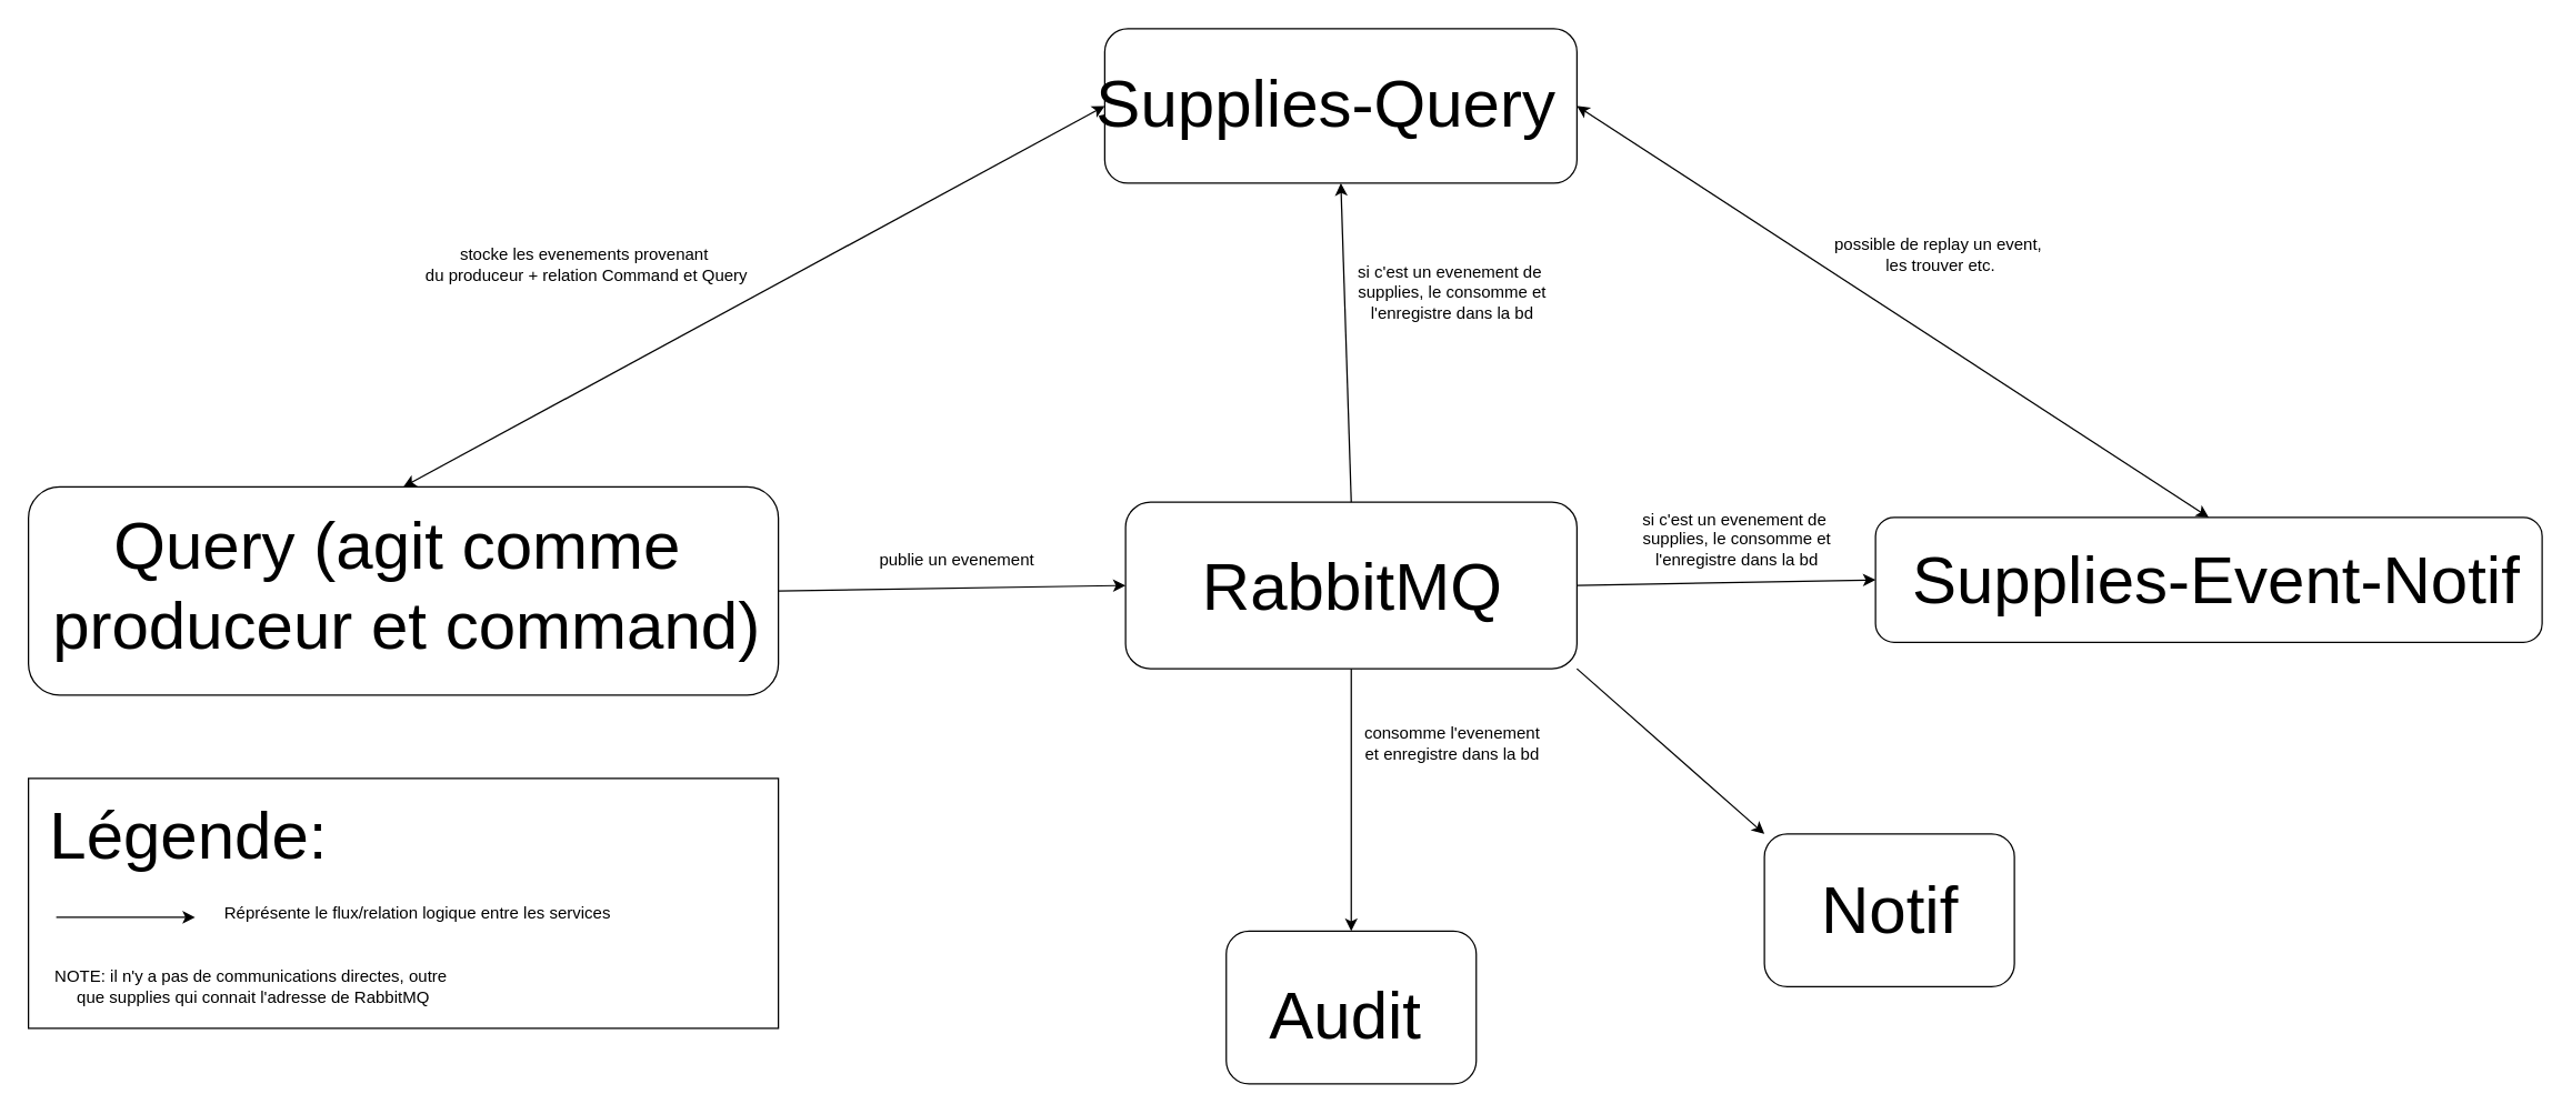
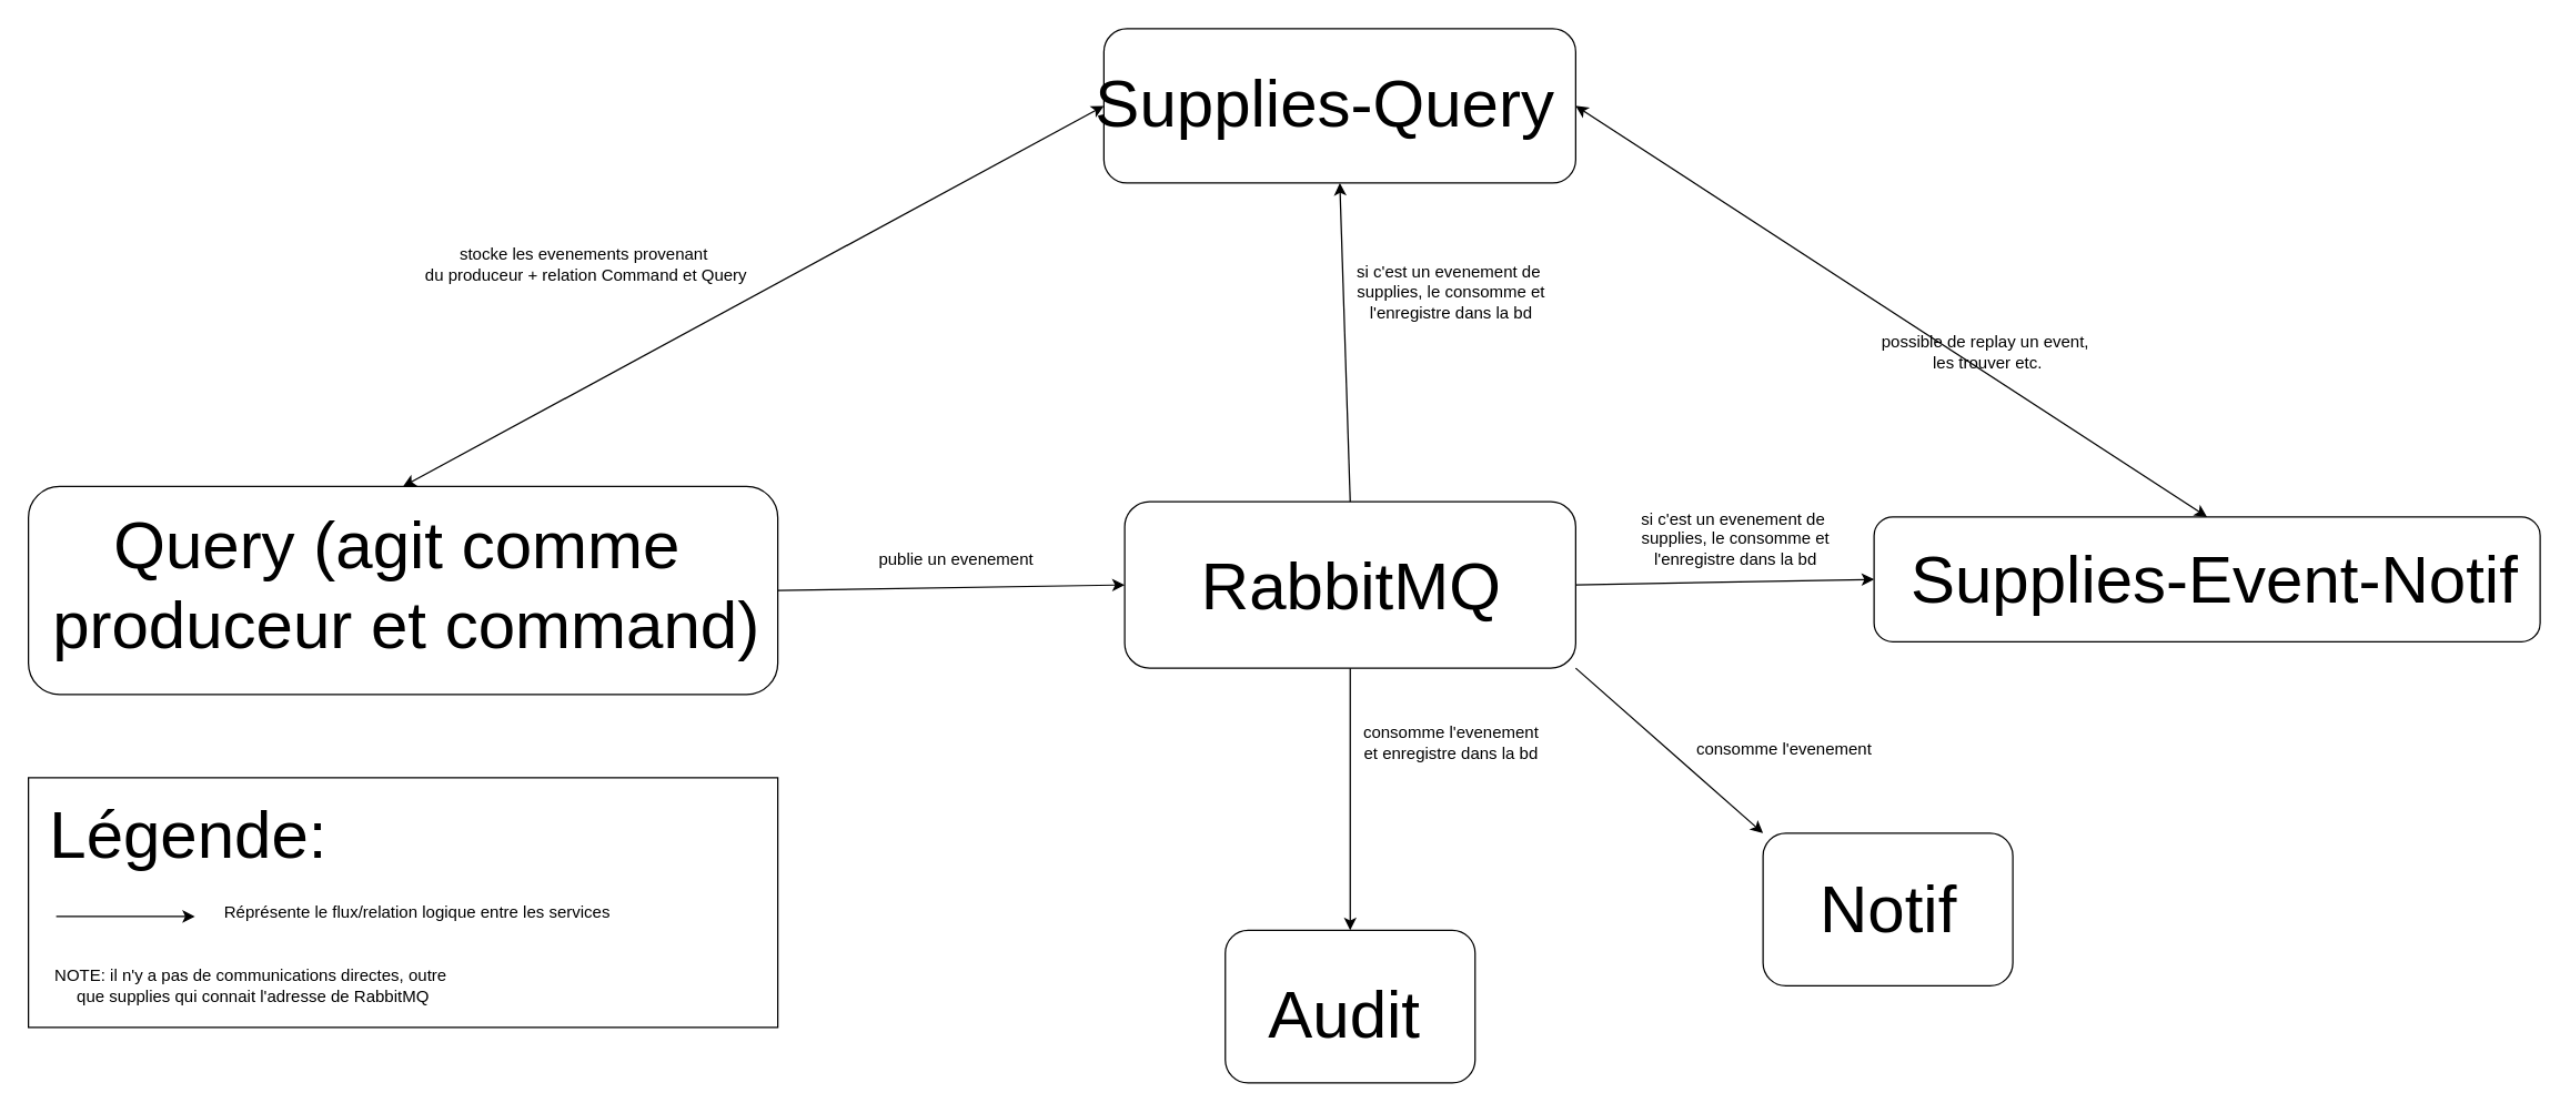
  <mxCell id="0" />
  <mxCell id="1" parent="0" />
  <mxCell id="2" value="" style="rounded=1;whiteSpace=wrap;html=1;strokeColor=light-dark(#000000,#3415FF);" parent="1" vertex="1"><mxGeometry x="882.5" y="670" width="180" height="110" as="geometry" /></mxCell>
  <mxCell id="3" value="" style="rounded=1;whiteSpace=wrap;html=1;strokeColor=light-dark(#000000,#3415FF);" parent="1" vertex="1"><mxGeometry x="795" y="20" width="340" height="111.27" as="geometry" /></mxCell>
  <mxCell id="4" value="" style="rounded=1;whiteSpace=wrap;html=1;strokeColor=light-dark(#000000,#3415FF);" parent="1" vertex="1"><mxGeometry x="1350" y="372" width="480" height="90" as="geometry" /></mxCell>
  <mxCell id="5" value="" style="rounded=1;whiteSpace=wrap;html=1;strokeColor=light-dark(#000000,#3333FF);" parent="1" vertex="1"><mxGeometry x="20" y="350" width="540" height="150" as="geometry" /></mxCell>
  <mxCell id="6" value="&lt;font style=&quot;font-size: 48px;&quot;&gt;Query (agit comme&amp;nbsp;&lt;/font&gt;&lt;div&gt;&lt;font style=&quot;font-size: 48px;&quot;&gt;produceur et command)&lt;/font&gt;&lt;/div&gt;" style="text;html=1;align=center;verticalAlign=middle;resizable=1;points=[];autosize=0;strokeColor=none;fillColor=none;" parent="1" vertex="1"><mxGeometry x="206.5" y="380" width="170" height="82" as="geometry" /></mxCell>
  <mxCell id="7" value="&lt;font style=&quot;font-size: 48px;&quot;&gt;Audit&lt;/font&gt;" style="text;html=1;align=center;verticalAlign=middle;resizable=1;points=[];autosize=0;strokeColor=none;fillColor=none;" parent="1" vertex="1"><mxGeometry x="882.5" y="690" width="170" height="82" as="geometry" /></mxCell>
  <mxCell id="8" value="&lt;span style=&quot;font-size: 48px;&quot;&gt;Supplies-Event-Notif&lt;/span&gt;" style="text;html=1;align=center;verticalAlign=middle;resizable=1;points=[];autosize=0;strokeColor=none;fillColor=none;" parent="1" vertex="1"><mxGeometry x="1510" y="376" width="170" height="82" as="geometry" /></mxCell>
  <mxCell id="9" value="&lt;span style=&quot;font-size: 48px;&quot;&gt;Supplies-Query&lt;/span&gt;" style="text;html=1;align=center;verticalAlign=middle;resizable=1;points=[];autosize=0;strokeColor=none;fillColor=none;" parent="1" vertex="1"><mxGeometry x="869" y="33.27" width="170" height="82" as="geometry" /></mxCell>
  <mxCell id="10" value="" style="rounded=1;whiteSpace=wrap;html=1;strokeColor=light-dark(#000000,#3333FF);" parent="1" vertex="1"><mxGeometry x="810" y="361" width="325" height="120" as="geometry" /></mxCell>
  <mxCell id="11" value="&lt;font style=&quot;font-size: 48px;&quot;&gt;RabbitMQ&lt;/font&gt;" style="text;html=1;align=center;verticalAlign=middle;resizable=1;points=[];autosize=0;strokeColor=none;fillColor=none;" parent="1" vertex="1"><mxGeometry x="887.5" y="381" width="170" height="82" as="geometry" /></mxCell>
  <mxCell id="12" value="" style="endArrow=classic;html=1;rounded=0;entryX=0;entryY=0.5;entryDx=0;entryDy=0;exitX=1;exitY=0.5;exitDx=0;exitDy=0;" parent="1" source="5" target="10" edge="1"><mxGeometry width="50" height="50" relative="1" as="geometry"><mxPoint x="330" y="630" as="sourcePoint" /><mxPoint x="380" y="580" as="targetPoint" /></mxGeometry></mxCell>
  <mxCell id="13" value="publie un evenement&amp;nbsp;" style="text;html=1;align=center;verticalAlign=middle;resizable=0;points=[];autosize=1;strokeColor=none;fillColor=none;" parent="1" vertex="1"><mxGeometry x="620" y="388" width="140" height="30" as="geometry" /></mxCell>
  <mxCell id="14" value="" style="endArrow=classic;html=1;rounded=0;entryX=0.5;entryY=0;entryDx=0;entryDy=0;exitX=0.5;exitY=1;exitDx=0;exitDy=0;" parent="1" source="10" target="2" edge="1"><mxGeometry width="50" height="50" relative="1" as="geometry"><mxPoint x="1010" y="650" as="sourcePoint" /><mxPoint x="1060" y="600" as="targetPoint" /></mxGeometry></mxCell>
  <mxCell id="15" value="consomme l'evenement&lt;div&gt;et enregistre dans la bd&lt;/div&gt;" style="text;html=1;align=center;verticalAlign=middle;resizable=0;points=[];autosize=1;strokeColor=none;fillColor=none;" parent="1" vertex="1"><mxGeometry x="970" y="515" width="150" height="40" as="geometry" /></mxCell>
  <mxCell id="16" value="" style="endArrow=classic;html=1;rounded=0;entryX=0;entryY=0.5;entryDx=0;entryDy=0;exitX=1;exitY=0.5;exitDx=0;exitDy=0;" parent="1" source="10" target="4" edge="1"><mxGeometry width="50" height="50" relative="1" as="geometry"><mxPoint x="590" y="640" as="sourcePoint" /><mxPoint x="640" y="590" as="targetPoint" /></mxGeometry></mxCell>
  <mxCell id="17" value="si c'est un evenement de&amp;nbsp;&lt;div&gt;supplies, le consomme et&lt;/div&gt;&lt;div&gt;l'enregistre dans la bd&lt;/div&gt;" style="text;html=1;align=center;verticalAlign=middle;resizable=0;points=[];autosize=1;strokeColor=none;fillColor=none;" parent="1" vertex="1"><mxGeometry x="1170" y="358" width="160" height="60" as="geometry" /></mxCell>
  <mxCell id="18" value="" style="endArrow=classic;html=1;rounded=0;entryX=0.5;entryY=1;entryDx=0;entryDy=0;exitX=0.5;exitY=0;exitDx=0;exitDy=0;" parent="1" source="10" target="3" edge="1"><mxGeometry width="50" height="50" relative="1" as="geometry"><mxPoint x="1330" y="590" as="sourcePoint" /><mxPoint x="1330" y="779" as="targetPoint" /></mxGeometry></mxCell>
  <mxCell id="19" value="si c'est un evenement de&amp;nbsp;&lt;div&gt;supplies, le consomme et&lt;/div&gt;&lt;div&gt;l'enregistre dans la bd&lt;/div&gt;" style="text;html=1;align=center;verticalAlign=middle;resizable=0;points=[];autosize=1;strokeColor=none;fillColor=none;" parent="1" vertex="1"><mxGeometry x="965" y="180" width="160" height="60" as="geometry" /></mxCell>
  <mxCell id="20" value="" style="endArrow=classic;startArrow=classic;html=1;rounded=0;entryX=0.5;entryY=0;entryDx=0;entryDy=0;exitX=1;exitY=0.5;exitDx=0;exitDy=0;" parent="1" source="3" target="4" edge="1"><mxGeometry width="50" height="50" relative="1" as="geometry"><mxPoint x="1180" y="190" as="sourcePoint" /><mxPoint x="1230" y="140" as="targetPoint" /></mxGeometry></mxCell>
- <mxCell id="21" value="possible de replay un event,&lt;div&gt;&amp;nbsp;les trouver etc.&lt;/div&gt;" style="text;html=1;align=center;verticalAlign=middle;resizable=0;points=[];autosize=1;strokeColor=none;fillColor=none;" parent="1" vertex="1"><mxGeometry x="1310" y="163" width="170" height="40" as="geometry" /></mxCell>
+ <mxCell id="21" value="possible de replay un event,&lt;div&gt;&amp;nbsp;les trouver etc.&lt;/div&gt;" style="text;html=1;align=center;verticalAlign=middle;resizable=0;points=[];autosize=1;strokeColor=none;fillColor=none;" parent="1" vertex="1"><mxGeometry x="1345" y="233" width="170" height="40" as="geometry" /></mxCell>
  <mxCell id="22" value="" style="endArrow=classic;startArrow=classic;html=1;rounded=0;entryX=0;entryY=0.5;entryDx=0;entryDy=0;exitX=0.5;exitY=0;exitDx=0;exitDy=0;" parent="1" source="5" target="3" edge="1"><mxGeometry width="50" height="50" relative="1" as="geometry"><mxPoint x="530" y="280" as="sourcePoint" /><mxPoint x="580" y="230" as="targetPoint" /></mxGeometry></mxCell>
  <mxCell id="23" value="stocke les evenements provenant&lt;div&gt;&amp;nbsp;du produceur + relation Command et Query&lt;/div&gt;" style="text;html=1;align=center;verticalAlign=middle;resizable=0;points=[];autosize=1;strokeColor=none;fillColor=none;" parent="1" vertex="1"><mxGeometry x="290" y="170" width="260" height="40" as="geometry" /></mxCell>
  <mxCell id="24" value="" style="rounded=1;whiteSpace=wrap;html=1;strokeColor=light-dark(#000000,#3415FF);" parent="1" vertex="1"><mxGeometry x="1270" y="600" width="180" height="110" as="geometry" /></mxCell>
  <mxCell id="25" value="&lt;font style=&quot;font-size: 48px;&quot;&gt;Notif&lt;/font&gt;" style="text;html=1;align=center;verticalAlign=middle;resizable=1;points=[];autosize=0;strokeColor=none;fillColor=none;" parent="1" vertex="1"><mxGeometry x="1275" y="614" width="170" height="82" as="geometry" /></mxCell>
  <mxCell id="26" value="" style="endArrow=classic;html=1;rounded=0;entryX=0;entryY=0;entryDx=0;entryDy=0;exitX=1;exitY=1;exitDx=0;exitDy=0;" parent="1" source="10" target="24" edge="1"><mxGeometry width="50" height="50" relative="1" as="geometry"><mxPoint x="1170" y="490" as="sourcePoint" /><mxPoint x="1170" y="679" as="targetPoint" /></mxGeometry></mxCell>
+ <mxCell id="27" value="consomme l'evenement" style="text;html=1;align=center;verticalAlign=middle;resizable=0;points=[];autosize=1;strokeColor=none;fillColor=none;" parent="1" vertex="1"><mxGeometry x="1210" y="525" width="150" height="30" as="geometry" /></mxCell>
  <mxCell id="28" value="" style="rounded=0;whiteSpace=wrap;html=1;" vertex="1" parent="1"><mxGeometry x="20" y="560" width="540" height="180" as="geometry" /></mxCell>
  <mxCell id="29" value="&lt;span style=&quot;font-size: 48px;&quot;&gt;Légende:&lt;/span&gt;" style="text;html=1;align=center;verticalAlign=middle;resizable=1;points=[];autosize=0;strokeColor=none;fillColor=none;" vertex="1" parent="1"><mxGeometry x="50" y="560" width="170" height="82" as="geometry" /></mxCell>
  <mxCell id="30" value="" style="endArrow=classic;html=1;rounded=0;" edge="1" parent="1"><mxGeometry width="50" height="50" relative="1" as="geometry"><mxPoint x="40" y="660" as="sourcePoint" /><mxPoint x="140" y="660" as="targetPoint" /></mxGeometry></mxCell>
  <mxCell id="31" value="Réprésente le flux/relation logique entre les services" style="text;html=1;align=center;verticalAlign=middle;resizable=0;points=[];autosize=1;strokeColor=none;fillColor=none;" vertex="1" parent="1"><mxGeometry x="150" y="642" width="300" height="30" as="geometry" /></mxCell>
  <mxCell id="32" value="NOTE: il n'y a pas de communications directes, outre&lt;div&gt;&amp;nbsp;que supplies qui connait l'adresse de RabbitMQ&lt;/div&gt;" style="text;html=1;align=center;verticalAlign=middle;resizable=0;points=[];autosize=1;strokeColor=none;fillColor=none;" vertex="1" parent="1"><mxGeometry x="25" y="690" width="310" height="40" as="geometry" /></mxCell>
